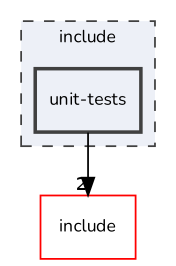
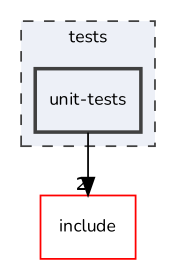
  digraph {
    compound=true
    fontname=Nunito
    node [fillcolor="#edf0f7" fontname=Nunito fontsize=10 shape=box]
    n1 [color=grey25 label="unit-tests" style="filled,bold,"]
    n2 [color=red label=include]
    subgraph cluster_1 {
      bgcolor="#edf0f7"
      fontsize=10
-     label=include
+     label=tests
      pencolor=grey25
      style="filled,dashed,"
      n1
    }
    n1 -> n2 [fontname=Nunito fontsize=10 headlabel=2 labeldistance=1.5 labelfontname=Helvetica labelfontsize=10]
  }
